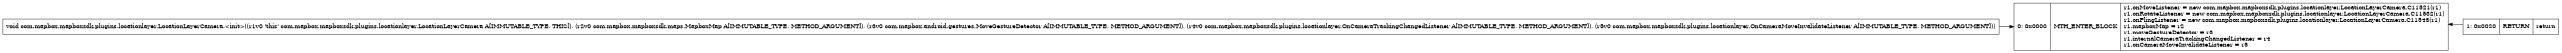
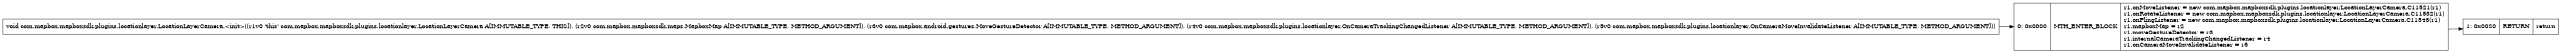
  digraph {
    rankdir=LR
    node [shape=record]
    n1 [label="{0\:\ 0x0000|MTH_ENTER_BLOCK\l|r1.onMoveListener = new com.mapbox.mapboxsdk.plugins.locationlayer.LocationLayerCamera.C11521(r1)\lr1.onRotateListener = new com.mapbox.mapboxsdk.plugins.locationlayer.LocationLayerCamera.C11532(r1)\lr1.onFlingListener = new com.mapbox.mapboxsdk.plugins.locationlayer.LocationLayerCamera.C11543(r1)\lr1.mapboxMap = r2\lr1.moveGestureDetector = r3\lr1.internalCameraTrackingChangedListener = r4\lr1.onCameraMoveInvalidateListener = r5\l}"]
    n2 [label="{1\:\ 0x0020|RETURN\l|return\l}"]
    n3 [label="{void com.mapbox.mapboxsdk.plugins.locationlayer.LocationLayerCamera.\<init\>((r1v0 'this' com.mapbox.mapboxsdk.plugins.locationlayer.LocationLayerCamera A[IMMUTABLE_TYPE, THIS]), (r2v0 com.mapbox.mapboxsdk.maps.MapboxMap A[IMMUTABLE_TYPE, METHOD_ARGUMENT]), (r3v0 com.mapbox.android.gestures.MoveGestureDetector A[IMMUTABLE_TYPE, METHOD_ARGUMENT]), (r4v0 com.mapbox.mapboxsdk.plugins.locationlayer.OnCameraTrackingChangedListener A[IMMUTABLE_TYPE, METHOD_ARGUMENT]), (r5v0 com.mapbox.mapboxsdk.plugins.locationlayer.OnCameraMoveInvalidateListener A[IMMUTABLE_TYPE, METHOD_ARGUMENT])) }"]
-   n2 -> n1
+   n1 -> n2
    n3 -> n1
  }
